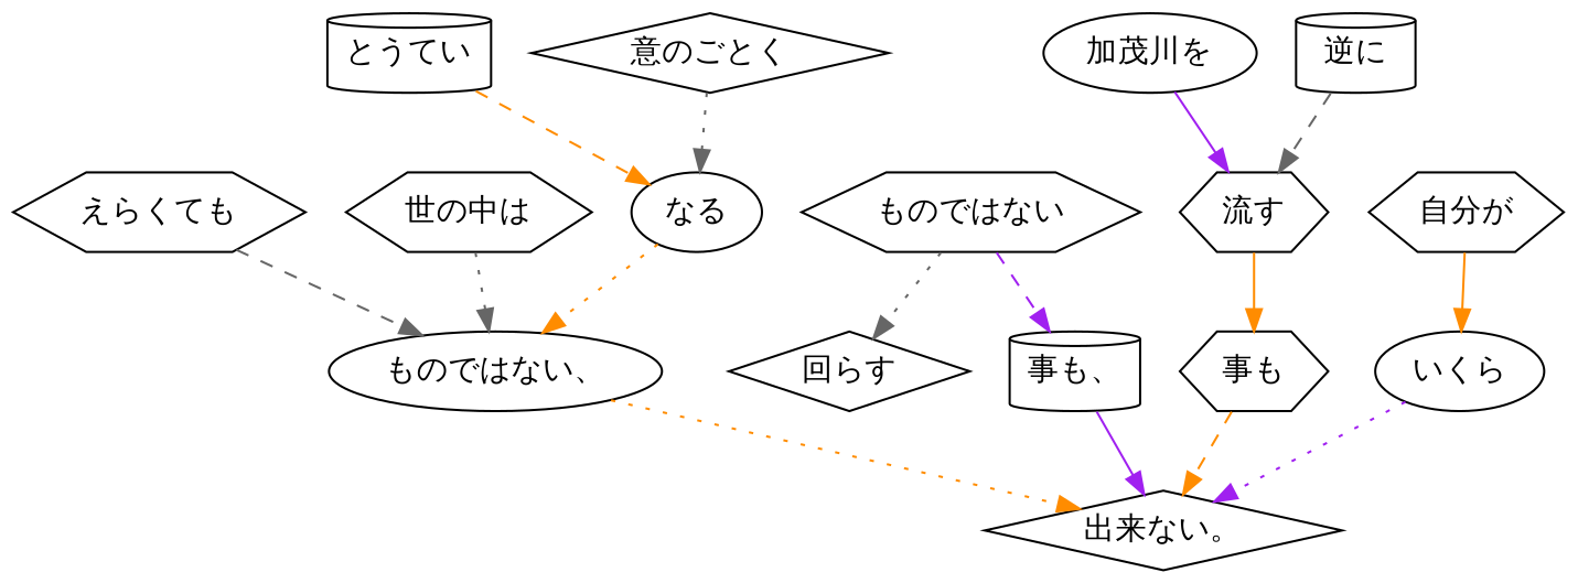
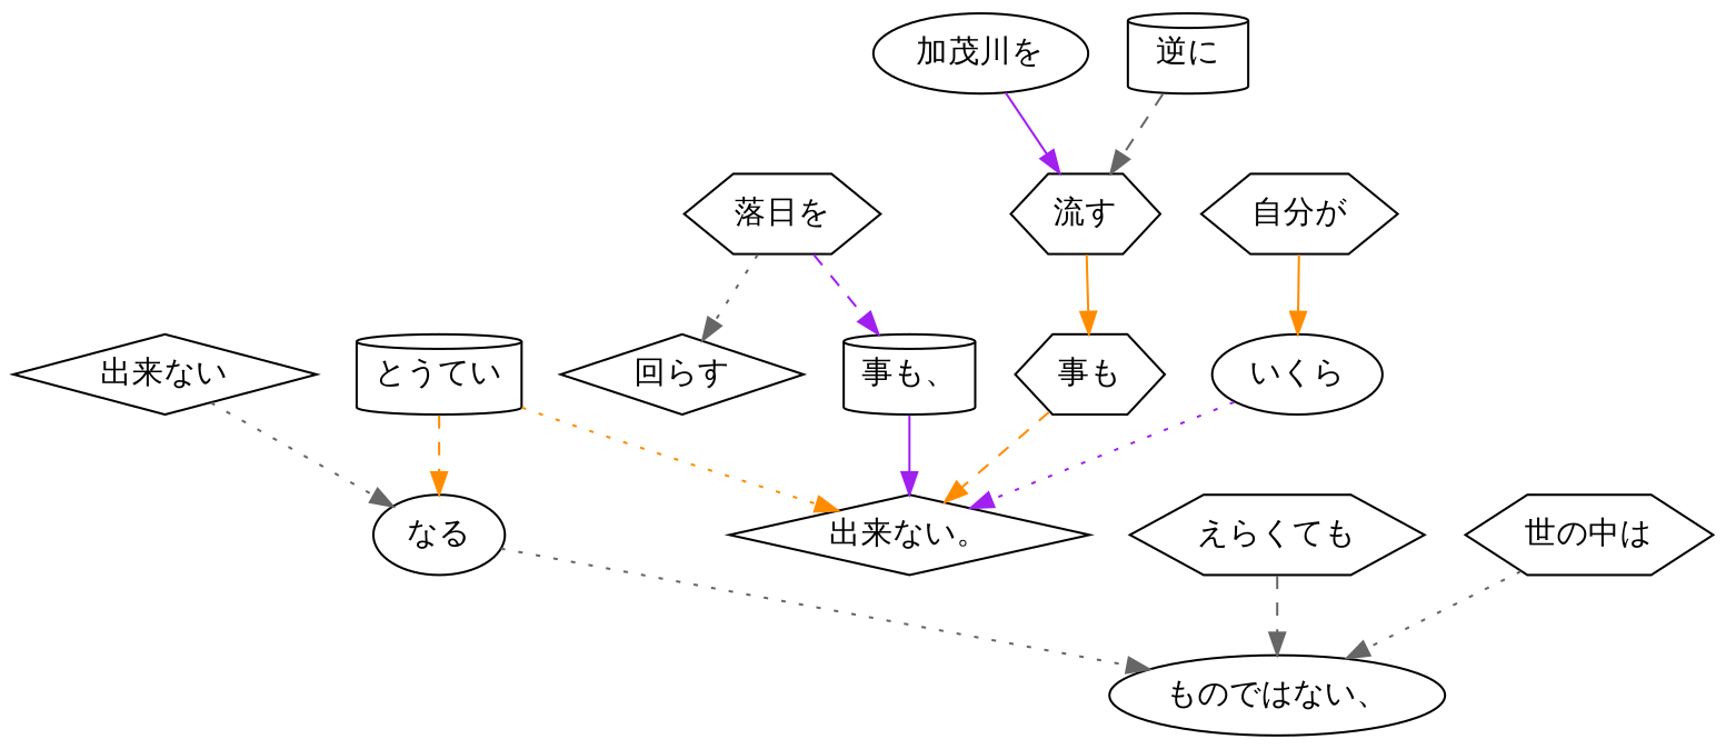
  digraph {
    fontname=Inter
    node [fontname=Inter shape=hexagon]
    edge [color=gray40 fontname=Inter style=dotted]
    n1 [label="いくら" shape=ellipse]
    n2 [label="出来ない。" shape=diamond]
    n3 [label="自分が"]
    n4 [label="えらくても"]
    n5 [label="ものではない、" shape=ellipse]
    n6 [label="世の中は"]
    n7 [label="とうてい" shape=cylinder]
    n8 [label="なる" shape=ellipse]
-   n9 [label="意のごとく" shape=diamond]
-   n10 [label="ものではない"]
+   n9 [label="出来ない" shape=diamond]
+   n10 [label="落日を"]
    n11 [label="回らす" shape=diamond]
    n12 [label="事も、" shape=cylinder]
    n13 [label="加茂川を" shape=ellipse]
    n14 [label="流す"]
    n15 [label="事も"]
    n16 [label="逆に" shape=cylinder]
    n1 -> n2 [color=purple]
    n3 -> n1 [color=darkorange style=solid]
    n4 -> n5 [style=dashed]
-   n5 -> n2 [color=darkorange]
+   n7 -> n2 [color=darkorange]
    n6 -> n5
    n7 -> n8 [color=darkorange style=dashed]
-   n8 -> n5 [color=darkorange]
+   n8 -> n5
    n9 -> n8
    n10 -> n11
    n10 -> n12 [color=purple style=dashed]
    n12 -> n2 [color=purple style=solid]
    n13 -> n14 [color=purple style=solid]
    n14 -> n15 [color=darkorange style=solid]
    n15 -> n2 [color=darkorange style=dashed]
    n16 -> n14 [style=dashed]
  }
